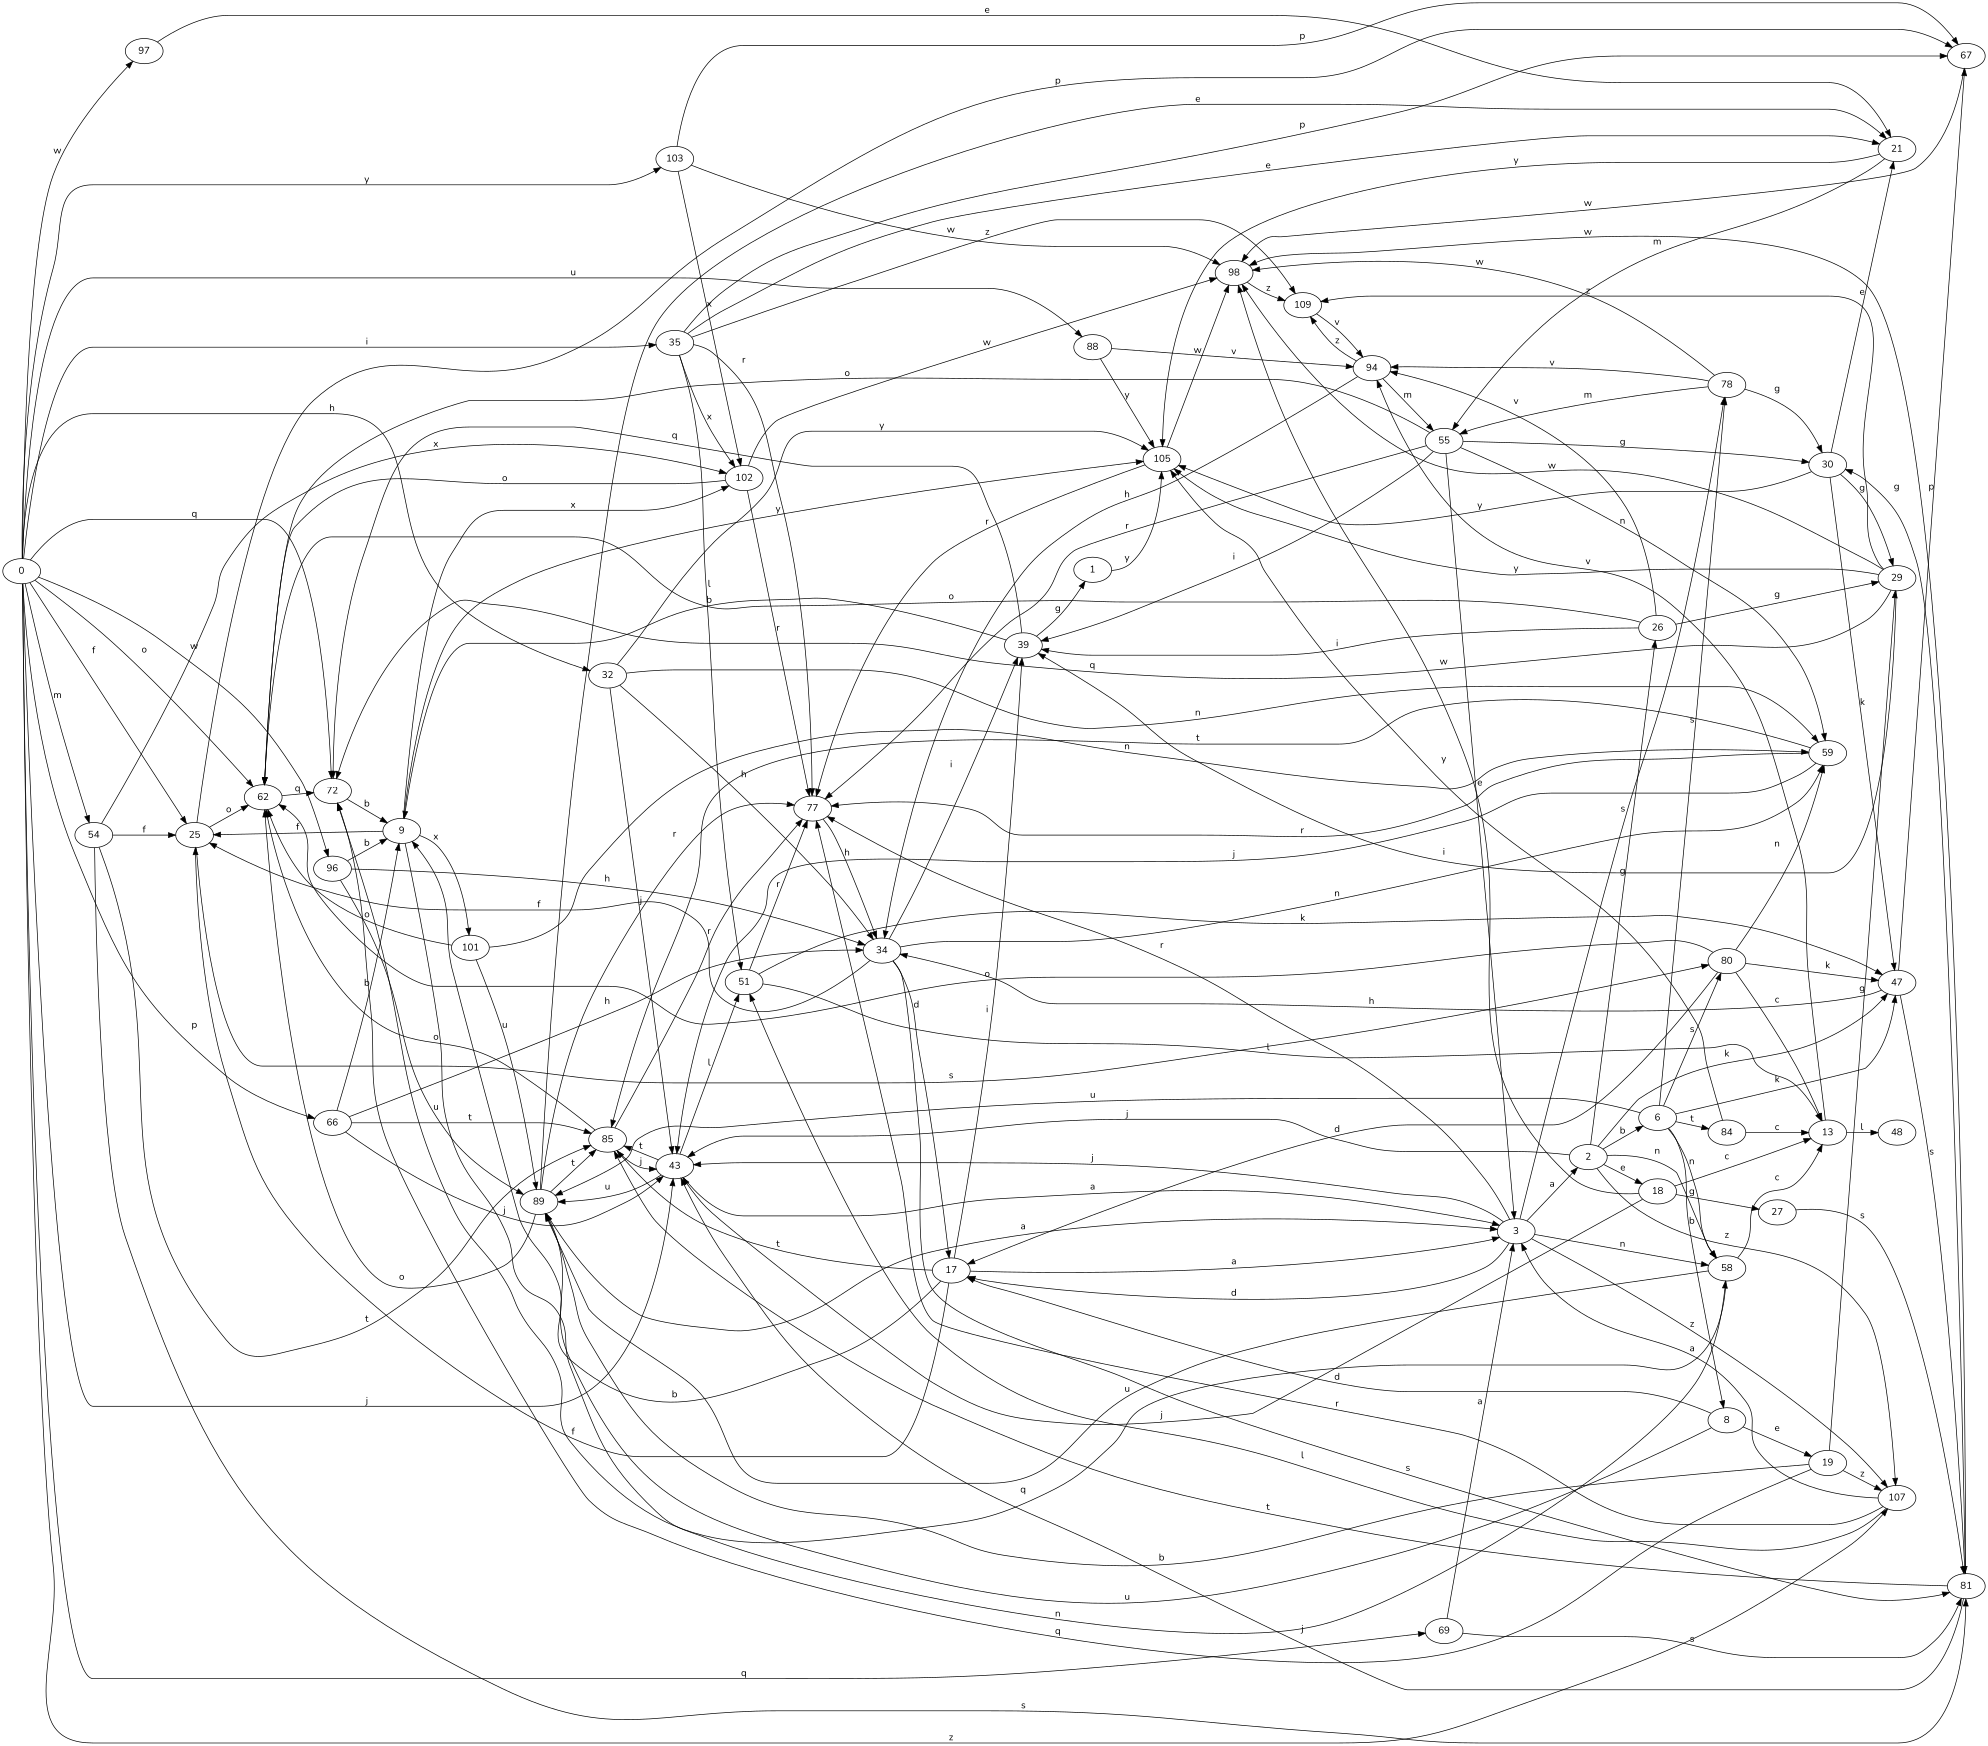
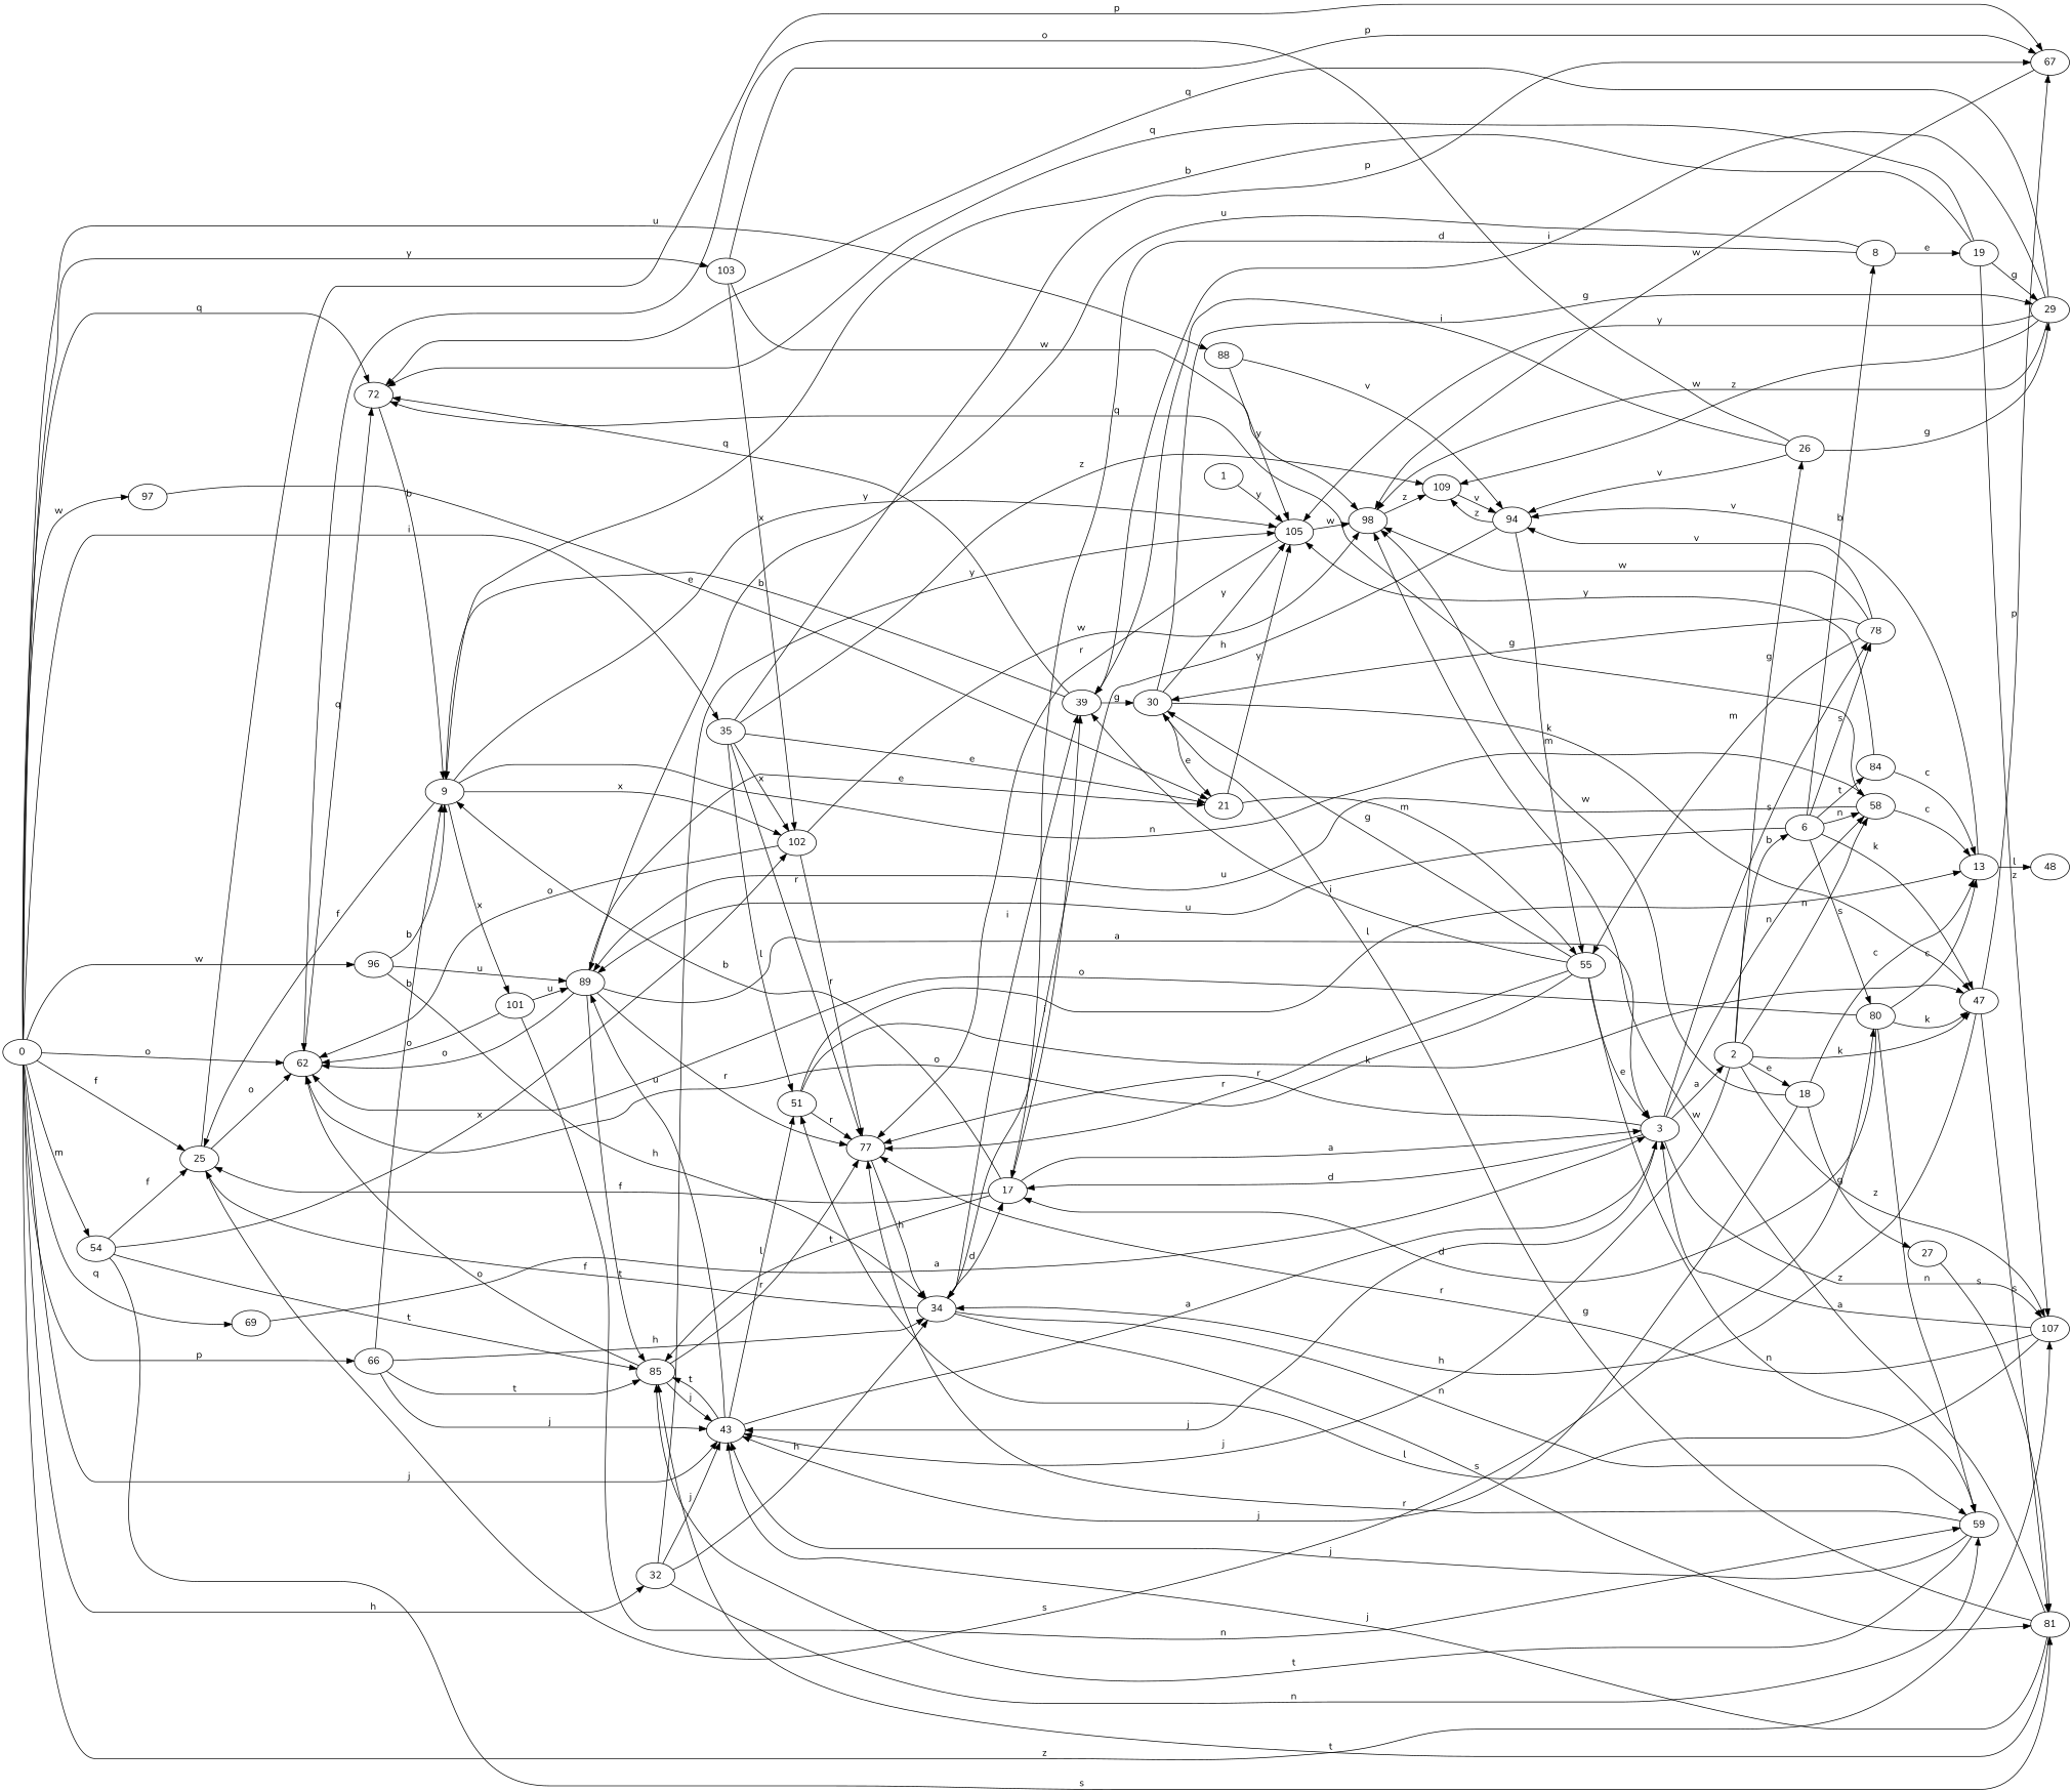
  strict digraph {
    fontname=Nunito
    rankdir=LR
    node [fontname=Nunito]
    edge [fontname=Nunito]
    0
    25
    32
    35
    43
    54
    62
    66
    69
    72
    88
    96
    97
    103
    107
    80
    67
    105
    34
    59
    77
    102
    51
    21
    109
    3
    89
    85
    81
    9
    94
    98
    1
    2
    6
    18
    26
    47
    58
    78
    8
    84
    13
    27
    39
    29
    17
    55
    30
    19
    101
    48
    0 -> 25 [label=f]
    0 -> 32 [label=h]
    0 -> 35 [label=i]
    0 -> 43 [label=j]
    0 -> 54 [label=m]
    0 -> 62 [label=o]
    0 -> 66 [label=p]
    0 -> 69 [label=q]
    0 -> 72 [label=q]
    0 -> 88 [label=u]
    0 -> 96 [label=w]
    0 -> 97 [label=w]
    0 -> 103 [label=y]
    0 -> 107 [label=z]
    25 -> 62 [label=o]
    25 -> 80 [label=s]
    25 -> 67 [label=p]
    32 -> 43 [label=j]
    32 -> 105 [label=y]
    32 -> 34 [label=h]
    32 -> 59 [label=n]
    35 -> 67 [label=p]
    35 -> 77 [label=r]
    35 -> 102 [label=x]
    35 -> 51 [label=l]
    35 -> 21 [label=e]
    35 -> 109 [label=z]
    43 -> 51 [label=l]
    43 -> 3 [label=a]
    43 -> 89 [label=u]
    43 -> 85 [label=t]
    54 -> 25 [label=f]
    54 -> 102 [label=x]
    54 -> 85 [label=t]
    54 -> 81 [label=s]
    62 -> 72 [label=q]
    66 -> 43 [label=j]
    66 -> 34 [label=h]
    66 -> 85 [label=t]
    66 -> 9 [label=b]
    69 -> 3 [label=a]
-   69 -> 81 [label=s]
    72 -> 9 [label=b]
    88 -> 105 [label=y]
    88 -> 94 [label=v]
    96 -> 34 [label=h]
    96 -> 89 [label=u]
    96 -> 9 [label=b]
    97 -> 21 [label=e]
    103 -> 67 [label=p]
    103 -> 102 [label=x]
    103 -> 98 [label=w]
    107 -> 77 [label=r]
    107 -> 51 [label=l]
    107 -> 3 [label=a]
    80 -> 62 [label=o]
    80 -> 59 [label=n]
    80 -> 47 [label=k]
    80 -> 13 [label=c]
    80 -> 17 [label=d]
    67 -> 98 [label=w]
    105 -> 77 [label=r]
    105 -> 98 [label=w]
    34 -> 25 [label=f]
    34 -> 59 [label=n]
    34 -> 81 [label=s]
    34 -> 39 [label=i]
    34 -> 17 [label=d]
    59 -> 43 [label=j]
    59 -> 77 [label=r]
    59 -> 85 [label=t]
    77 -> 34 [label=h]
    102 -> 62 [label=o]
    102 -> 77 [label=r]
    102 -> 98 [label=w]
    51 -> 77 [label=r]
    51 -> 47 [label=k]
    51 -> 13 [label=l]
    21 -> 105 [label=y]
    21 -> 55 [label=m]
    109 -> 94 [label=v]
    3 -> 43 [label=j]
    3 -> 107 [label=z]
    3 -> 77 [label=r]
    3 -> 2 [label=a]
    3 -> 58 [label=n]
    3 -> 78 [label=s]
    3 -> 17 [label=d]
    89 -> 62 [label=o]
    89 -> 77 [label=r]
    89 -> 21 [label=e]
    89 -> 3 [label=a]
    89 -> 85 [label=t]
    85 -> 43 [label=j]
    85 -> 62 [label=o]
    85 -> 77 [label=r]
    81 -> 43 [label=j]
    81 -> 85 [label=t]
    81 -> 98 [label=w]
    81 -> 30 [label=g]
    9 -> 25 [label=f]
    9 -> 105 [label=y]
    9 -> 102 [label=x]
    9 -> 58 [label=n]
    9 -> 101 [label=x]
    94 -> 34 [label=h]
    94 -> 109 [label=z]
    94 -> 55 [label=m]
    98 -> 109 [label=z]
    1 -> 105 [label=y]
    2 -> 43 [label=j]
    2 -> 107 [label=z]
    2 -> 6 [label=b]
    2 -> 18 [label=e]
    2 -> 26 [label=g]
    2 -> 47 [label=k]
    2 -> 58 [label=n]
    6 -> 80 [label=s]
    6 -> 89 [label=u]
    6 -> 47 [label=k]
    6 -> 58 [label=n]
    6 -> 78 [label=s]
    6 -> 8 [label=b]
    6 -> 84 [label=t]
    18 -> 43 [label=j]
    18 -> 98 [label=w]
    18 -> 13 [label=c]
    18 -> 27 [label=g]
    26 -> 62 [label=o]
    26 -> 94 [label=v]
    26 -> 39 [label=i]
    26 -> 29 [label=g]
    47 -> 67 [label=p]
    47 -> 34 [label=h]
    47 -> 81 [label=s]
    58 -> 72 [label=q]
    58 -> 89 [label=u]
    58 -> 13 [label=c]
    78 -> 94 [label=v]
    78 -> 98 [label=w]
    78 -> 55 [label=m]
    78 -> 30 [label=g]
    8 -> 89 [label=u]
    8 -> 17 [label=d]
    8 -> 19 [label=e]
    84 -> 105 [label=y]
    84 -> 13 [label=c]
    13 -> 94 [label=v]
    13 -> 48 [label=l]
    27 -> 81 [label=s]
    39 -> 72 [label=q]
    39 -> 9 [label=b]
-   39 -> 1 [label=g]
+   39 -> 30 [label=g]
    29 -> 72 [label=q]
    29 -> 105 [label=y]
    29 -> 109 [label=z]
    29 -> 98 [label=w]
    29 -> 39 [label=i]
    17 -> 25 [label=f]
    17 -> 3 [label=a]
    17 -> 85 [label=t]
    17 -> 9 [label=b]
    17 -> 39 [label=i]
    55 -> 62 [label=o]
    55 -> 59 [label=n]
    55 -> 77 [label=r]
    55 -> 3 [label=e]
    55 -> 39 [label=i]
    55 -> 30 [label=g]
    30 -> 105 [label=y]
    30 -> 21 [label=e]
    30 -> 47 [label=k]
    30 -> 29 [label=g]
    19 -> 72 [label=q]
    19 -> 107 [label=z]
-   19 -> 89 [label=b]
+   19 -> 9 [label=b]
    19 -> 29 [label=g]
    101 -> 62 [label=o]
    101 -> 59 [label=n]
    101 -> 89 [label=u]
  }
